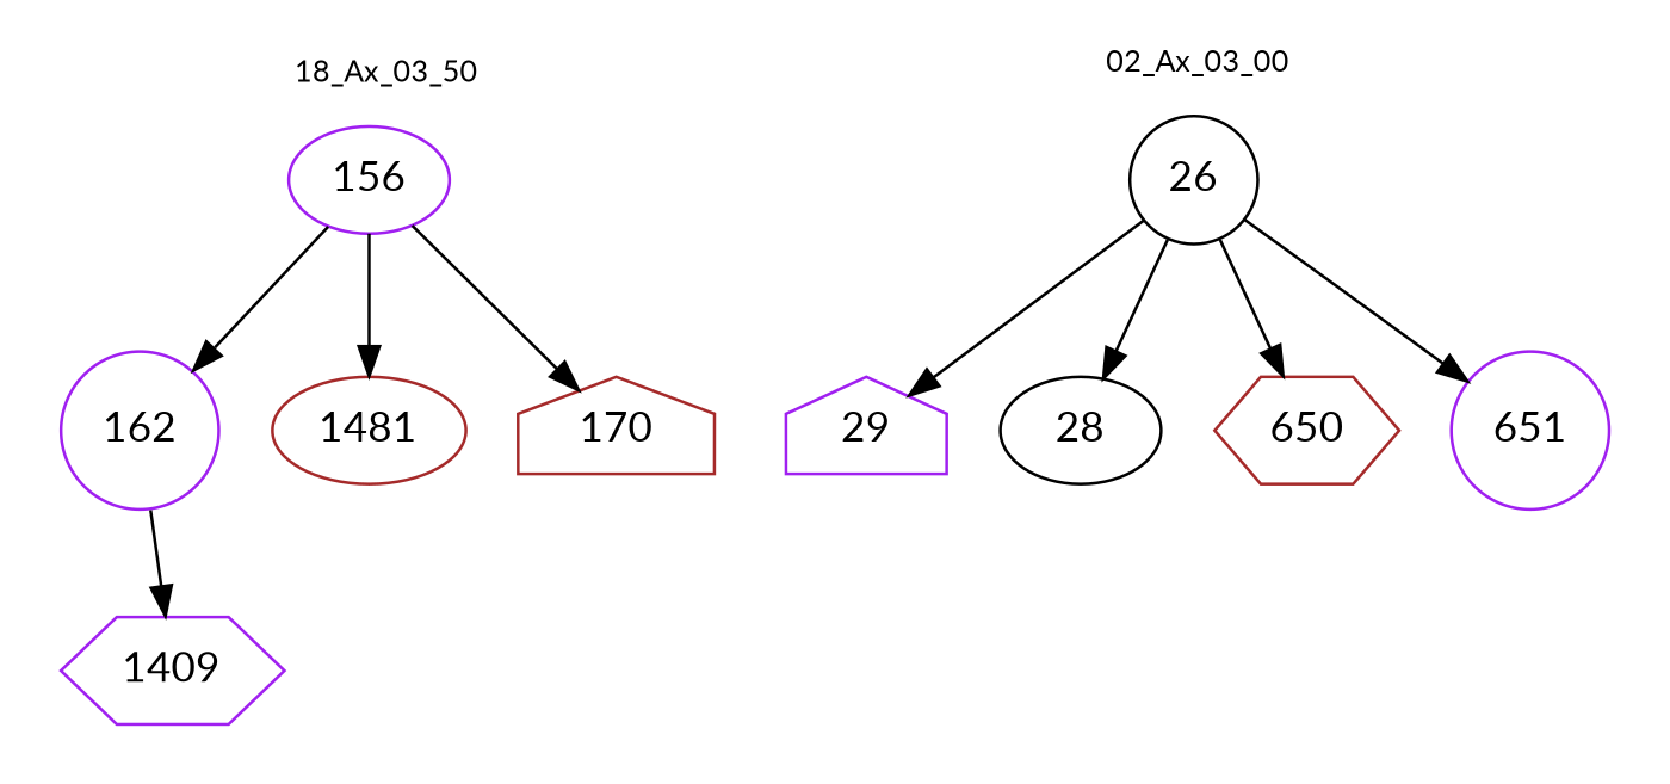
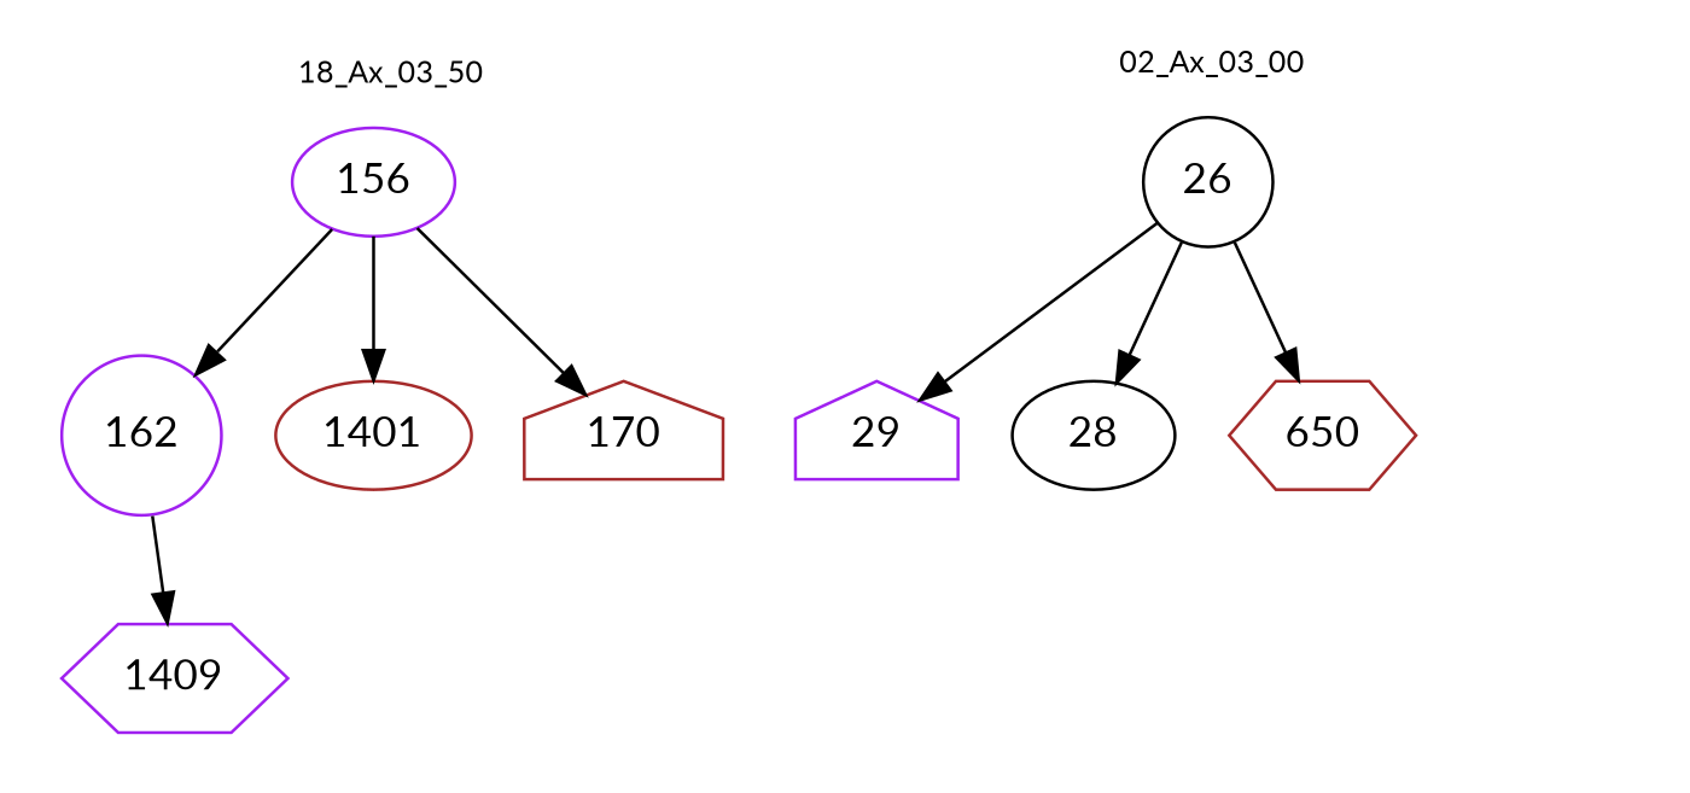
  digraph {
    fontname=Lato
    node [color=purple fontname=Lato shape=ellipse]
    edge [color=black fontname=Lato style=solid]
    n1 [label=156]
    n2 [label=162 shape=circle]
-   n3 [color=brown label=1481]
+   n3 [color=brown label=1401]
    n4 [color=brown label=170 shape=house]
    n5 [label=1409 shape=hexagon]
    n6 [color=black label=26 shape=circle]
    n7 [label=29 shape=house]
    n8 [color=black label=28]
    n9 [color=brown label=650 shape=hexagon]
-   n10 [label=651 shape=circle]
    subgraph cluster_1 {
      color=white
      fontsize=10
      label="18_Ax_03_50"
      n1
      n2
      n3
      n4
      n5
    }
    subgraph cluster_2 {
      color=white
      fontsize=10
      label="02_Ax_03_00"
      n6
      n7
      n8
      n9
-     n10
    }
    n1 -> n2
    n1 -> n3
    n1 -> n4
    n2 -> n5
    n6 -> n7
    n6 -> n8
    n6 -> n9
-   n6 -> n10
  }
